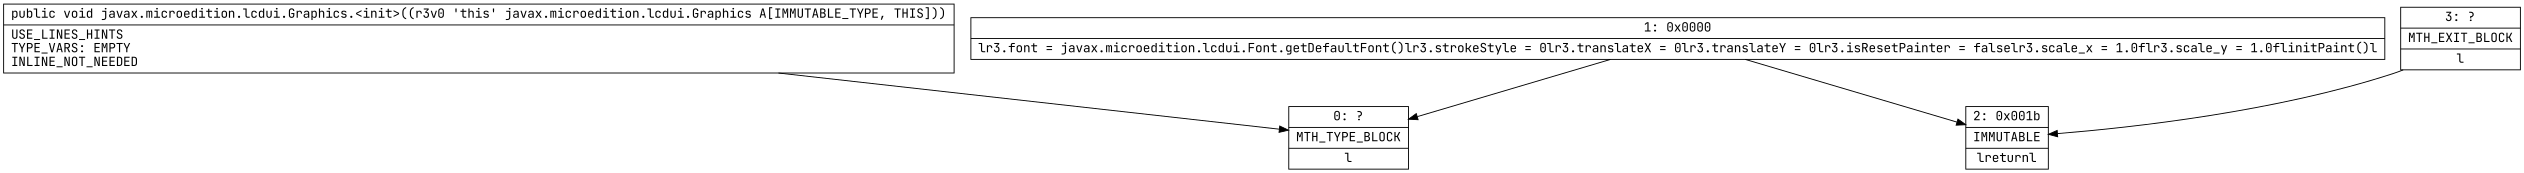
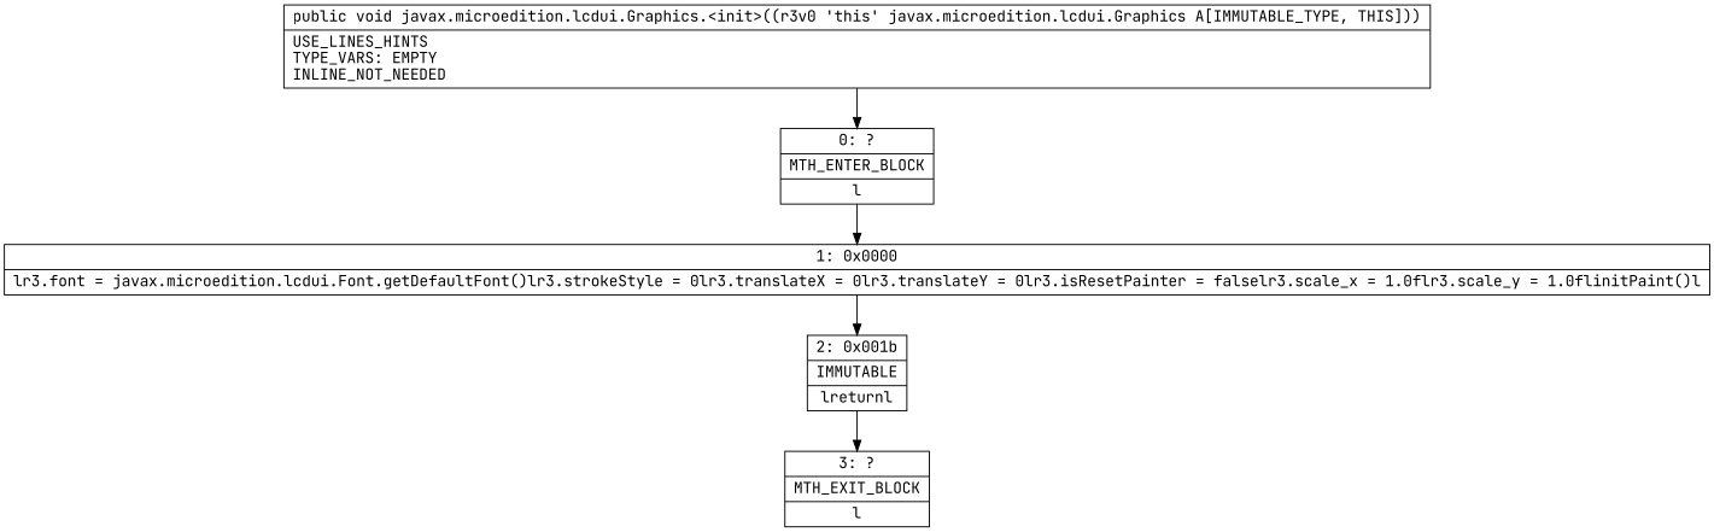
  digraph {
    fontname="JetBrains Mono"
    node [fontname="JetBrains Mono" shape=record]
    edge [fontname="JetBrains Mono"]
-   n1 [label="{0\:\ ?|MTH_TYPE_BLOCK\l|l}"]
+   n1 [label="{0\:\ ?|MTH_ENTER_BLOCK\l|l}"]
    n2 [label="{1\:\ 0x0000|lr3.font = javax.microedition.lcdui.Font.getDefaultFont()lr3.strokeStyle = 0lr3.translateX = 0lr3.translateY = 0lr3.isResetPainter = falselr3.scale_x = 1.0flr3.scale_y = 1.0flinitPaint()l}"]
    n3 [label="{2\:\ 0x001b|IMMUTABLE\l|lreturnl}"]
    n4 [label="{3\:\ ?|MTH_EXIT_BLOCK\l|l}"]
    n5 [label="{public void javax.microedition.lcdui.Graphics.\<init\>((r3v0 'this' javax.microedition.lcdui.Graphics A[IMMUTABLE_TYPE, THIS]))  | USE_LINES_HINTS\lTYPE_VARS: EMPTY\lINLINE_NOT_NEEDED\l}"]
-   n2 -> n1
+   n1 -> n2
    n2 -> n3
-   n4 -> n3
+   n3 -> n4
    n5 -> n1
  }
